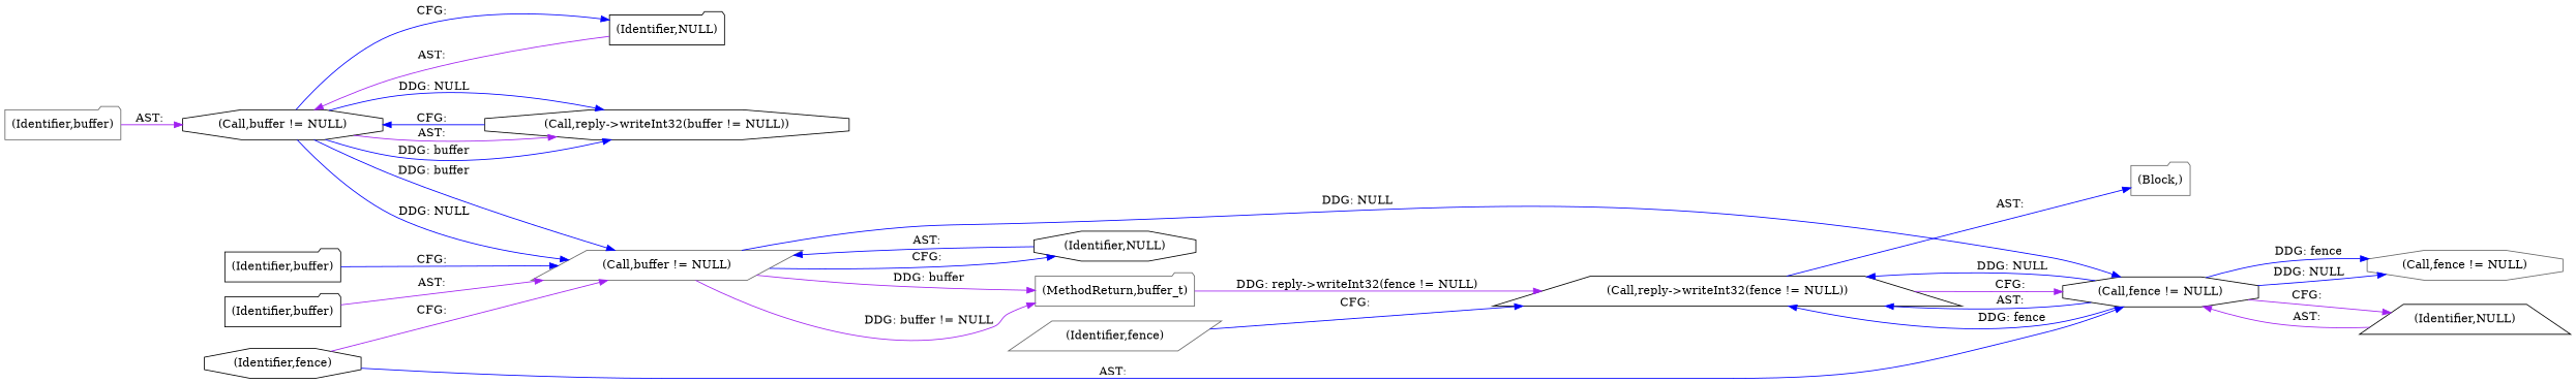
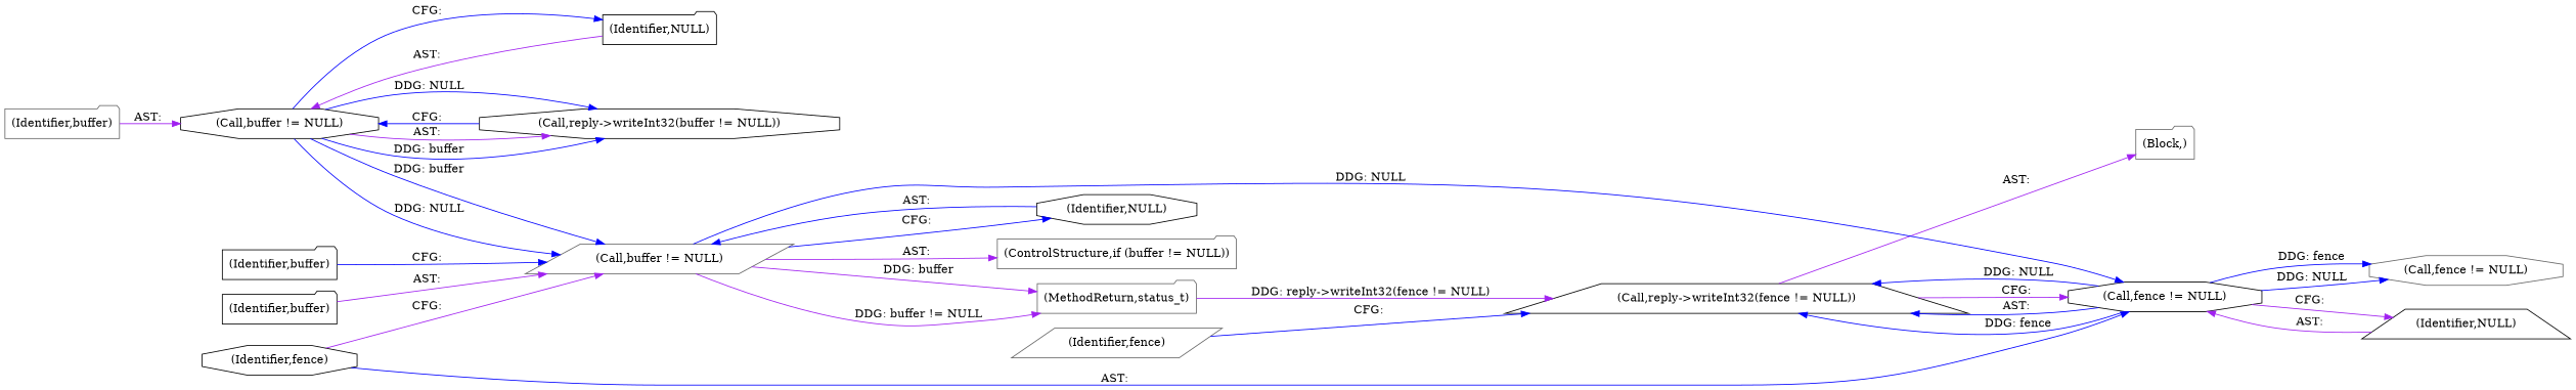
  digraph {
    fontname="DejaVu Serif"
    rankdir=LR
    node [color=black fontname="DejaVu Serif" shape=folder]
    edge [color=blue fontname="DejaVu Serif"]
    n1 [label="(Call,reply->writeInt32(fence != NULL))" shape=trapezium]
    n2 [label="(Call,fence != NULL)" shape=octagon]
    n3 [color=gray40 label="(Block,)"]
    n4 [color=gray40 label="(Call,fence != NULL)" shape=octagon]
    n5 [label="(Identifier,NULL)" shape=trapezium]
-   n6 [color=gray40 label="(MethodReturn,buffer_t)"]
+   n6 [color=gray40 label="(MethodReturn,status_t)"]
    n7 [color=gray40 label="(Call,buffer != NULL)" shape=parallelogram]
+   n8 [color=gray40 label="(ControlStructure,if (buffer != NULL))"]
    n9 [label="(Identifier,NULL)" shape=octagon]
    n10 [label="(Call,buffer != NULL)" shape=octagon]
    n11 [label="(Call,reply->writeInt32(buffer != NULL))" shape=octagon]
    n12 [label="(Identifier,NULL)"]
    n13 [label="(Identifier,buffer)"]
    n14 [label="(Identifier,fence)" shape=octagon]
    n15 [color=gray40 label="(Identifier,buffer)"]
    n16 [label="(Identifier,buffer)"]
    n17 [color=gray40 label="(Identifier,fence)" shape=parallelogram]
    n1 -> n2 [color=purple label="CFG: "]
-   n1 -> n3 [label="AST: "]
+   n1 -> n3 [color=purple label="AST: "]
    n2 -> n1 [label="AST: "]
    n2 -> n1 [label="DDG: fence"]
    n2 -> n1 [label="DDG: NULL"]
    n2 -> n4 [label="DDG: fence"]
    n2 -> n4 [label="DDG: NULL"]
    n2 -> n5 [color=purple label="CFG: "]
    n5 -> n2 [color=purple label="AST: "]
    n6 -> n1 [color=purple label="DDG: reply->writeInt32(fence != NULL)"]
    n7 -> n2 [label="DDG: NULL"]
    n7 -> n6 [color=purple label="DDG: buffer != NULL"]
    n7 -> n6 [color=purple label="DDG: buffer"]
+   n7 -> n8 [color=purple label="AST: "]
    n7 -> n9 [label="CFG: "]
    n9 -> n7 [label="AST: "]
    n10 -> n7 [label="DDG: buffer"]
    n10 -> n7 [label="DDG: NULL"]
    n10 -> n11 [color=purple label="AST: "]
    n10 -> n11 [label="DDG: buffer"]
    n10 -> n11 [label="DDG: NULL"]
    n10 -> n12 [label="CFG: "]
    n11 -> n10 [label="CFG: "]
    n12 -> n10 [color=purple label="AST: "]
    n13 -> n7 [color=purple label="AST: "]
    n14 -> n2 [label="AST: "]
    n14 -> n7 [color=purple label="CFG: "]
    n15 -> n10 [color=purple label="AST: "]
    n16 -> n7 [label="CFG: "]
    n17 -> n1 [label="CFG: "]
  }
